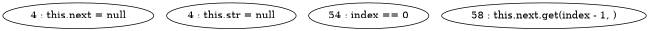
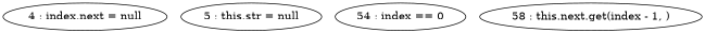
  digraph {
-   "4 : this.next = null"
-   "5 : this.str = null" [label="4 : this.str = null"]
+   "4 : this.next = null" [label="4 : index.next = null"]
+   "5 : this.str = null"
    "54 : index == 0"
    "58 : this.next.get(index - 1, )"
  }
